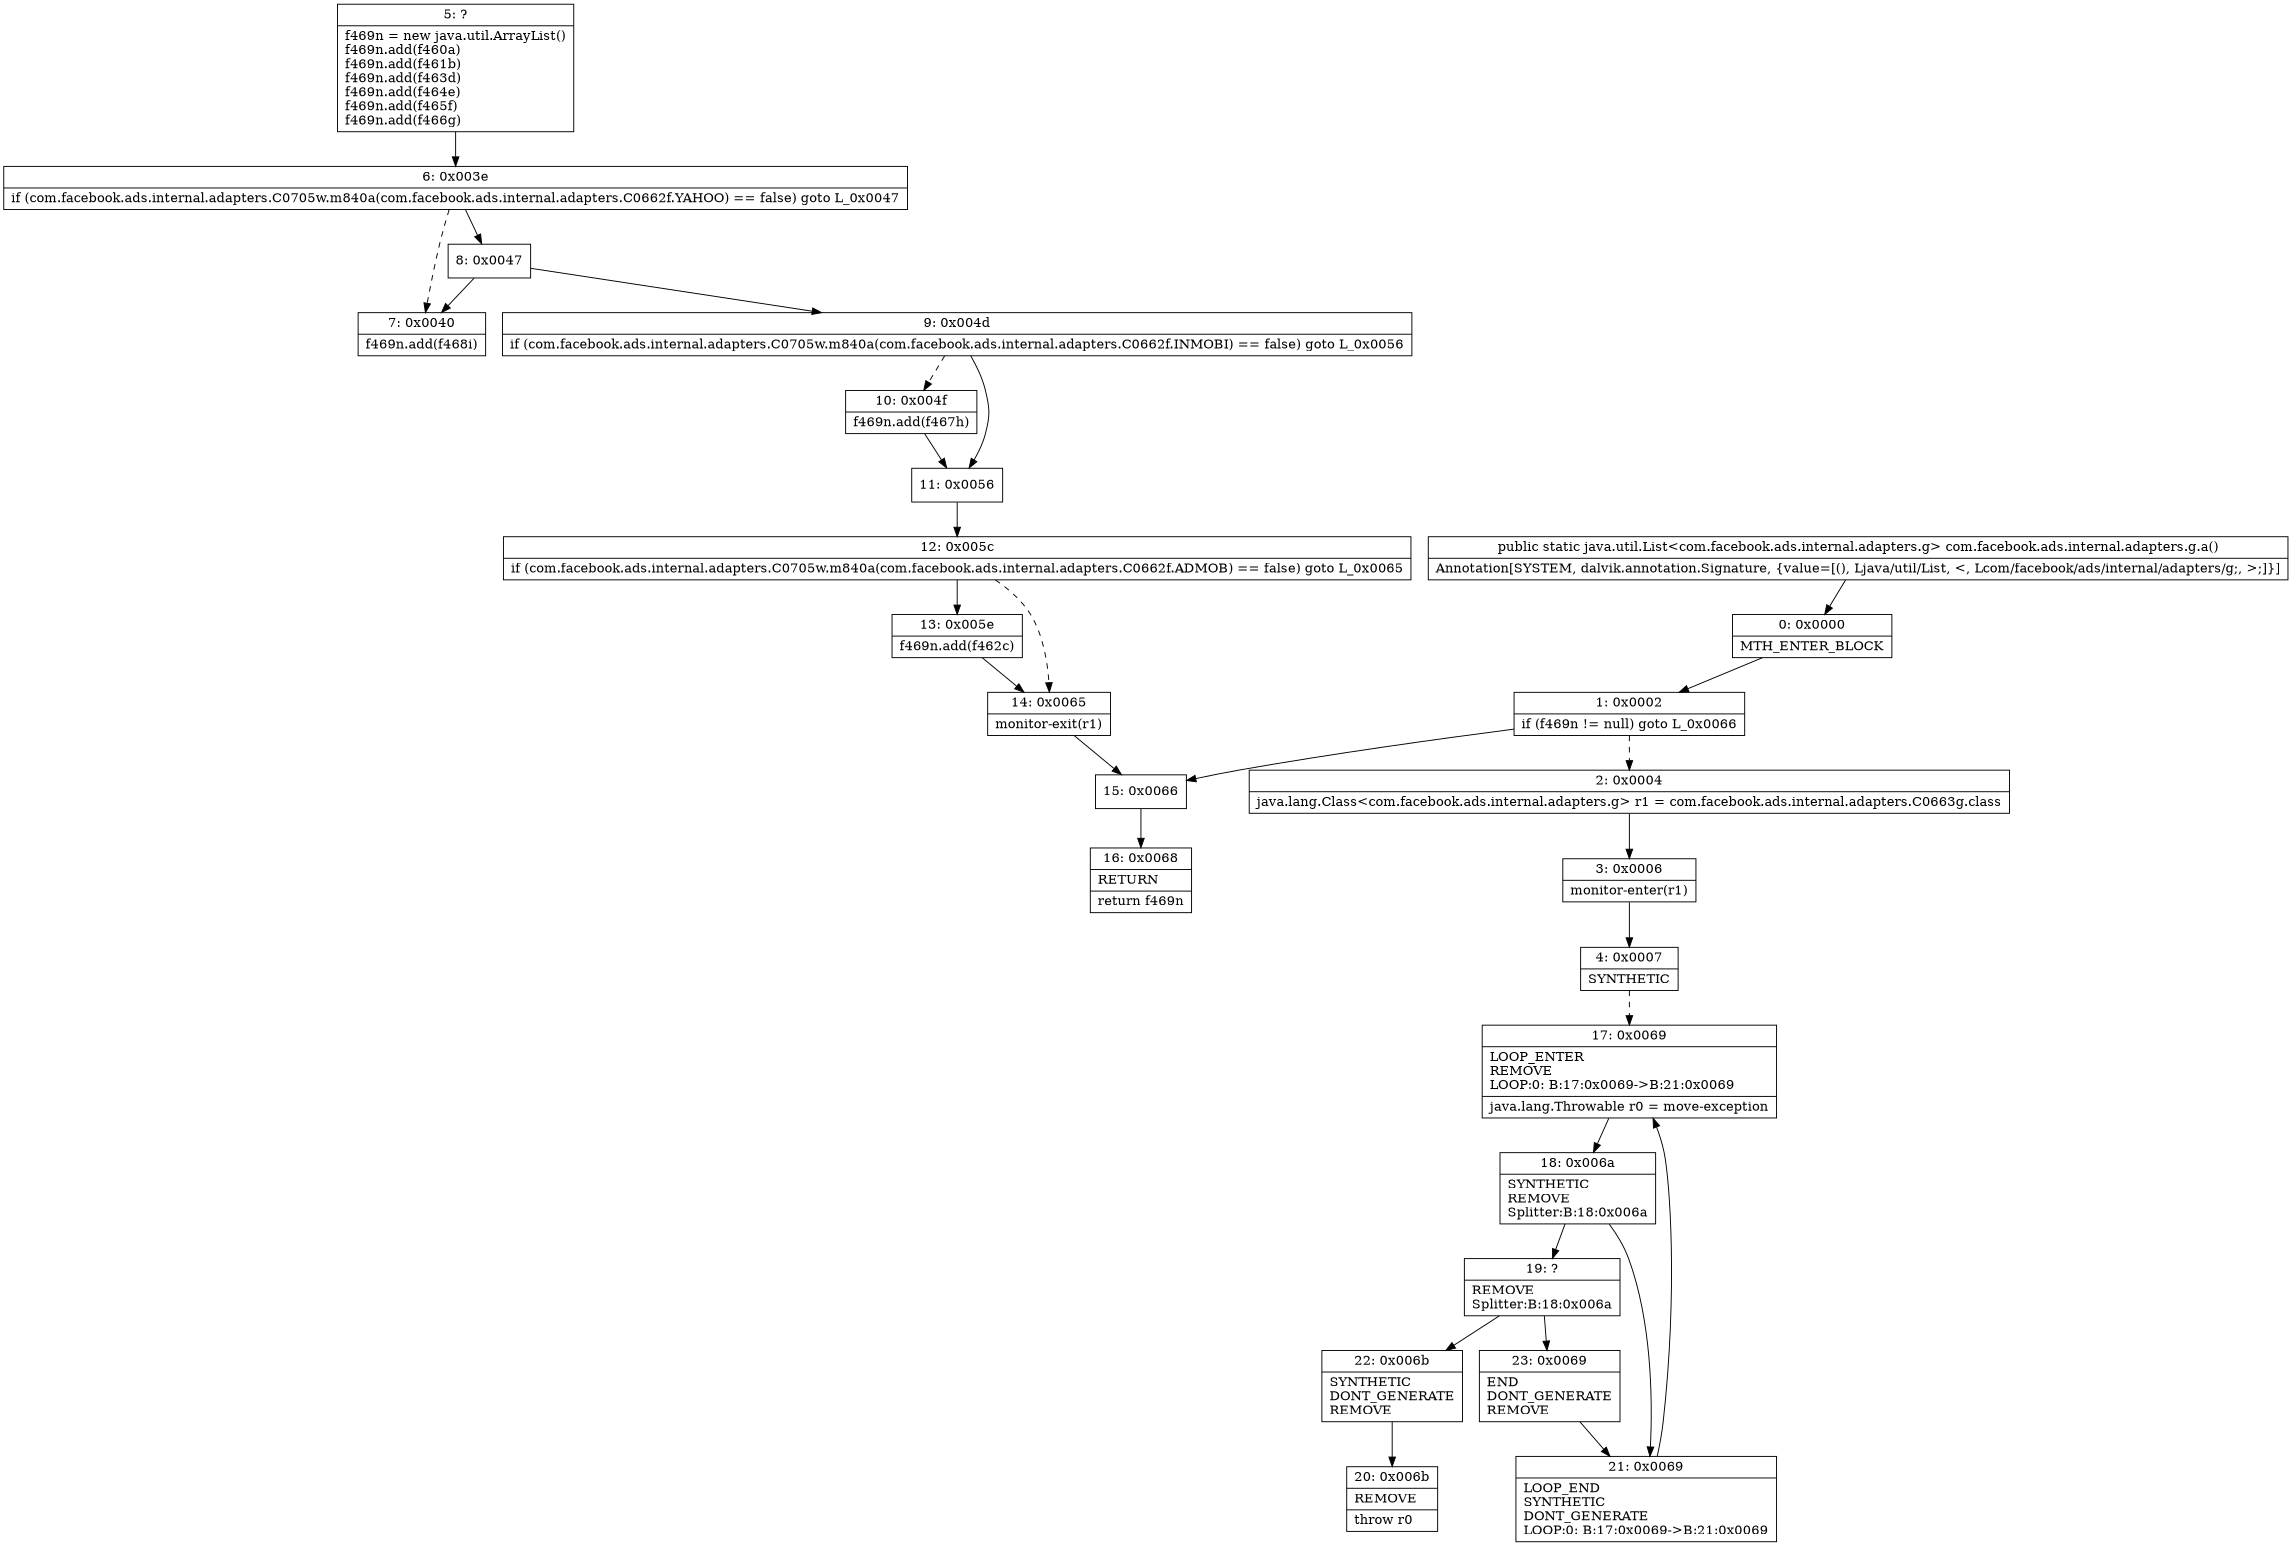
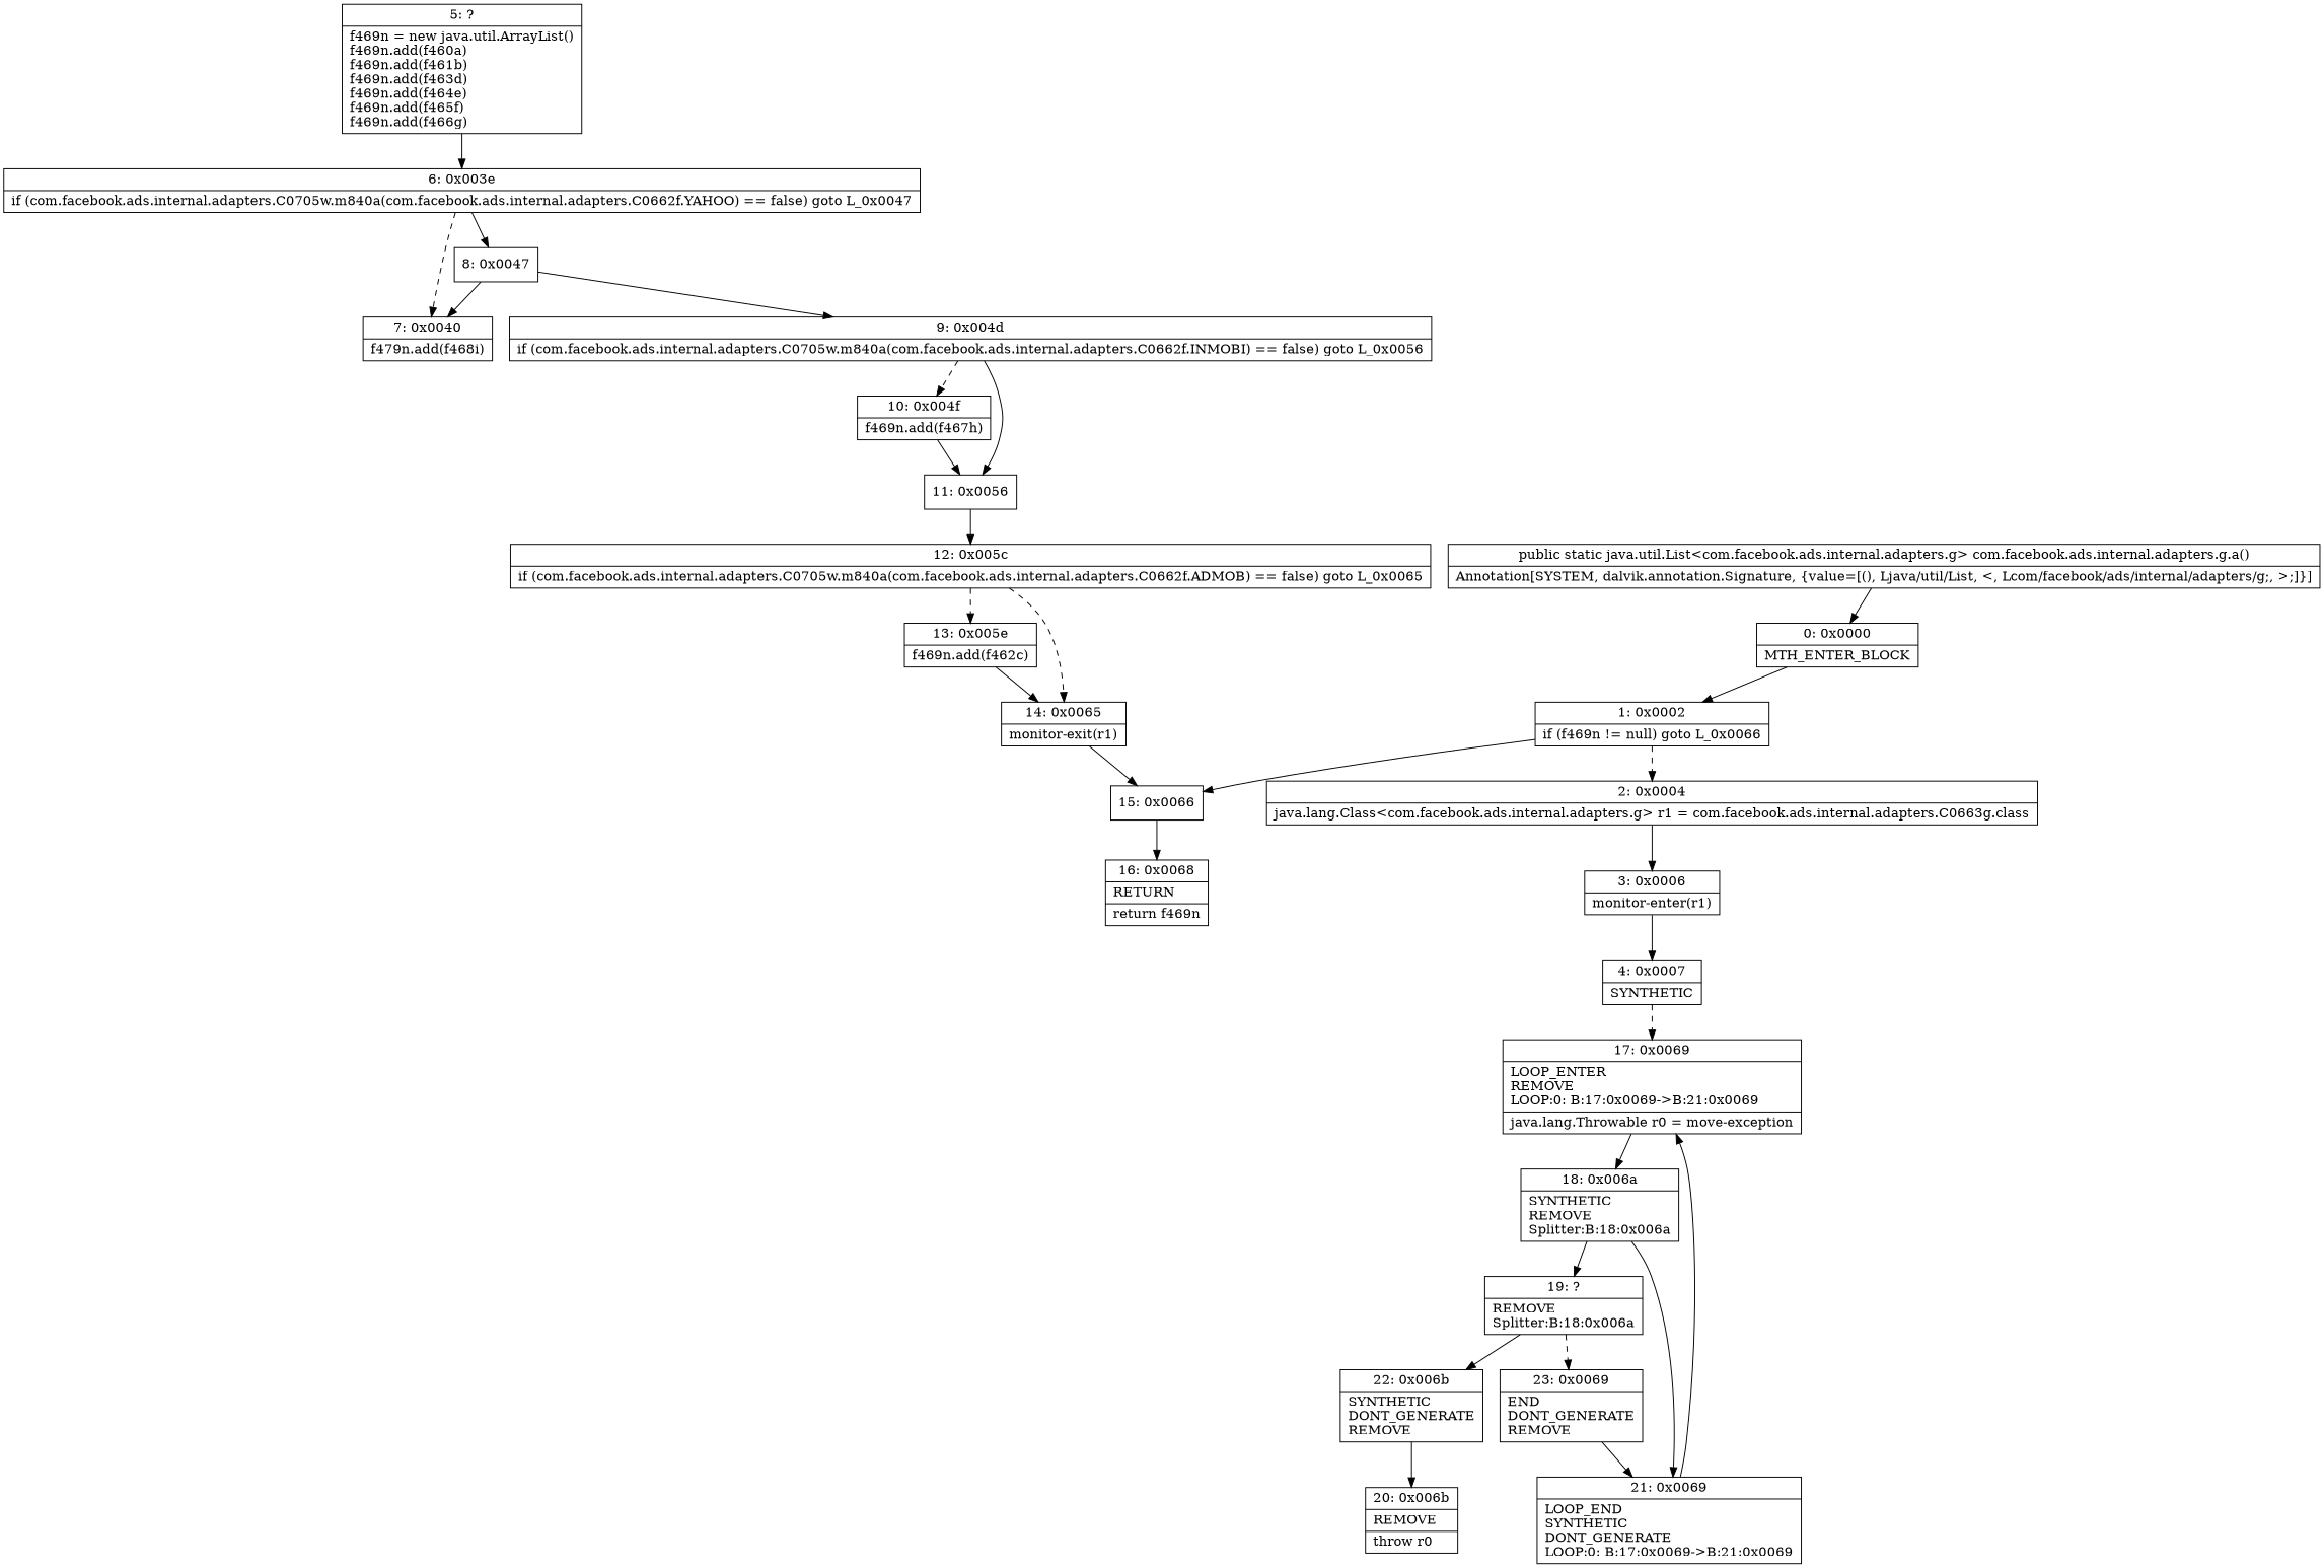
  digraph {
    node [shape=record]
    n1 [label="{0\:\ 0x0000|MTH_ENTER_BLOCK\l}"]
    n2 [label="{1\:\ 0x0002|if (f469n != null) goto L_0x0066\l}"]
    n3 [label="{2\:\ 0x0004|java.lang.Class\<com.facebook.ads.internal.adapters.g\> r1 = com.facebook.ads.internal.adapters.C0663g.class\l}"]
    n4 [label="{15\:\ 0x0066}"]
    n5 [label="{3\:\ 0x0006|monitor\-enter(r1)\l}"]
    n6 [label="{16\:\ 0x0068|RETURN\l|return f469n\l}"]
    n7 [label="{4\:\ 0x0007|SYNTHETIC\l}"]
    n8 [label="{17\:\ 0x0069|LOOP_ENTER\lREMOVE\lLOOP:0: B:17:0x0069\-\>B:21:0x0069\l|java.lang.Throwable r0 = move\-exception\l}"]
    n9 [label="{5\:\ ?|f469n = new java.util.ArrayList()\lf469n.add(f460a)\lf469n.add(f461b)\lf469n.add(f463d)\lf469n.add(f464e)\lf469n.add(f465f)\lf469n.add(f466g)\l}"]
    n10 [label="{6\:\ 0x003e|if (com.facebook.ads.internal.adapters.C0705w.m840a(com.facebook.ads.internal.adapters.C0662f.YAHOO) == false) goto L_0x0047\l}"]
    n11 [label="{18\:\ 0x006a|SYNTHETIC\lREMOVE\lSplitter:B:18:0x006a\l}"]
-   n12 [label="{7\:\ 0x0040|f469n.add(f468i)\l}"]
+   n12 [label="{7\:\ 0x0040|f479n.add(f468i)\l}"]
    n13 [label="{8\:\ 0x0047}"]
    n14 [label="{9\:\ 0x004d|if (com.facebook.ads.internal.adapters.C0705w.m840a(com.facebook.ads.internal.adapters.C0662f.INMOBI) == false) goto L_0x0056\l}"]
    n15 [label="{10\:\ 0x004f|f469n.add(f467h)\l}"]
    n16 [label="{11\:\ 0x0056}"]
    n17 [label="{12\:\ 0x005c|if (com.facebook.ads.internal.adapters.C0705w.m840a(com.facebook.ads.internal.adapters.C0662f.ADMOB) == false) goto L_0x0065\l}"]
    n18 [label="{13\:\ 0x005e|f469n.add(f462c)\l}"]
    n19 [label="{14\:\ 0x0065|monitor\-exit(r1)\l}"]
    n20 [label="{19\:\ ?|REMOVE\lSplitter:B:18:0x006a\l}"]
    n21 [label="{21\:\ 0x0069|LOOP_END\lSYNTHETIC\lDONT_GENERATE\lLOOP:0: B:17:0x0069\-\>B:21:0x0069\l}"]
    n22 [label="{22\:\ 0x006b|SYNTHETIC\lDONT_GENERATE\lREMOVE\l}"]
    n23 [label="{23\:\ 0x0069|END\lDONT_GENERATE\lREMOVE\l}"]
    n24 [label="{20\:\ 0x006b|REMOVE\l|throw r0\l}"]
    n25 [label="{public static java.util.List\<com.facebook.ads.internal.adapters.g\> com.facebook.ads.internal.adapters.g.a()  | Annotation[SYSTEM, dalvik.annotation.Signature, \{value=[(), Ljava\/util\/List, \<, Lcom\/facebook\/ads\/internal\/adapters\/g;, \>;]\}]\l}"]
    n1 -> n2
    n2 -> n3 [style=dashed]
    n2 -> n4
    n3 -> n5
    n4 -> n6
    n5 -> n7
    n7 -> n8 [style=dashed]
    n8 -> n11
    n9 -> n10
    n10 -> n12 [style=dashed]
    n10 -> n13
    n11 -> n20
    n11 -> n21
    n13 -> n12
    n13 -> n14
    n14 -> n15 [style=dashed]
    n14 -> n16
    n15 -> n16
    n16 -> n17
-   n17 -> n18 [style=solid]
+   n17 -> n18 [style=dashed]
    n17 -> n19 [style=dashed]
    n18 -> n19
    n19 -> n4
    n20 -> n22
-   n20 -> n23
+   n20 -> n23 [style=dashed]
    n21 -> n8
    n22 -> n24
    n23 -> n21
    n25 -> n1
  }
